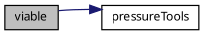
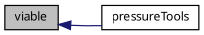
  digraph {
    rankdir=LR
    fontname="Noto Sans"
    node [color=black fontname="Noto Sans" fontsize=10 shape=record]
    n1 [fillcolor=grey75 fontcolor=black height=0.2 label=viable style=filled width=0.4]
    n2 [height=0.2 label=pressureTools width=0.4]
-   n2 -> n1 [color=midnightblue dir=back fontname="Noto Sans" fontsize=10 labelfontname=Helvetica labelfontsize=10 style=solid]
+   n1 -> n2 [color=midnightblue dir=back fontname="Noto Sans" fontsize=10 labelfontname=Helvetica labelfontsize=10 style=solid]
  }
